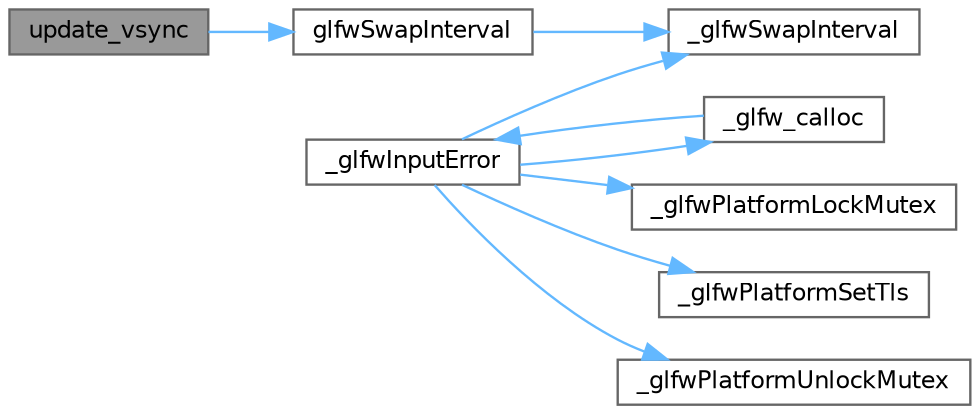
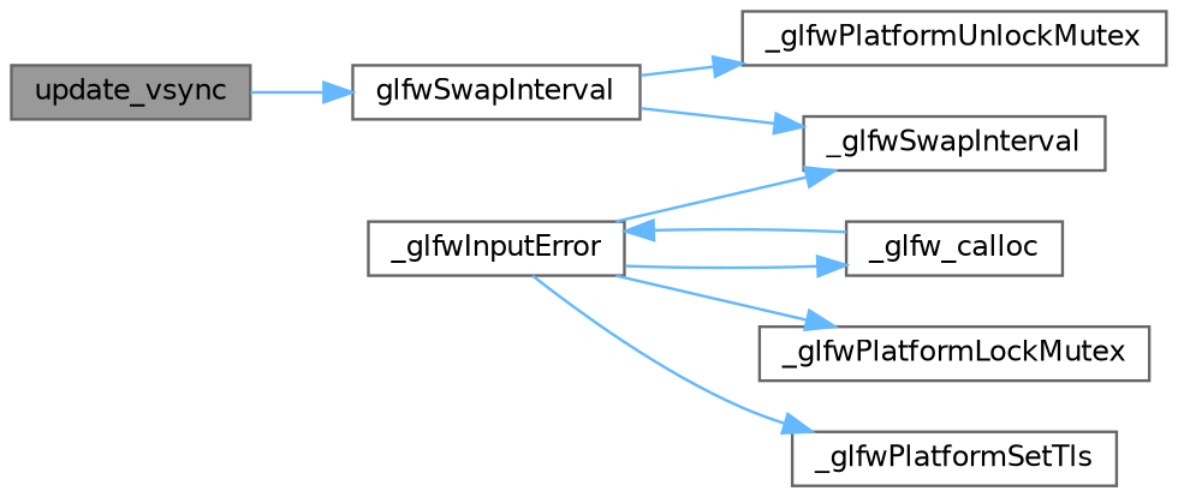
  digraph {
    rankdir=LR
    node [color=grey40 fillcolor=white fontname=Helvetica fontsize=10 shape=box style=filled]
    edge [color=steelblue1 fontname=Helvetica fontsize=10 labelfontname=Helvetica labelfontsize=10 style=solid]
    n1 [color=gray40 fillcolor=grey60 fontcolor=black height=0.2 label=update_vsync width=0.4]
    n2 [height=0.2 label=glfwSwapInterval width=0.4]
    n3 [height=0.2 label=_glfwSwapInterval width=0.4]
    n4 [height=0.2 label=_glfwInputError width=0.4]
    n5 [height=0.2 label=_glfw_calloc width=0.4]
    n6 [height=0.2 label=_glfwPlatformLockMutex width=0.4]
    n7 [height=0.2 label=_glfwPlatformSetTls width=0.4]
    n8 [height=0.2 label=_glfwPlatformUnlockMutex width=0.4]
    n1 -> n2
    n2 -> n3
    n4 -> n3
    n4 -> n5
    n4 -> n6
    n4 -> n7
-   n4 -> n8
+   n2 -> n8
    n5 -> n4
  }
